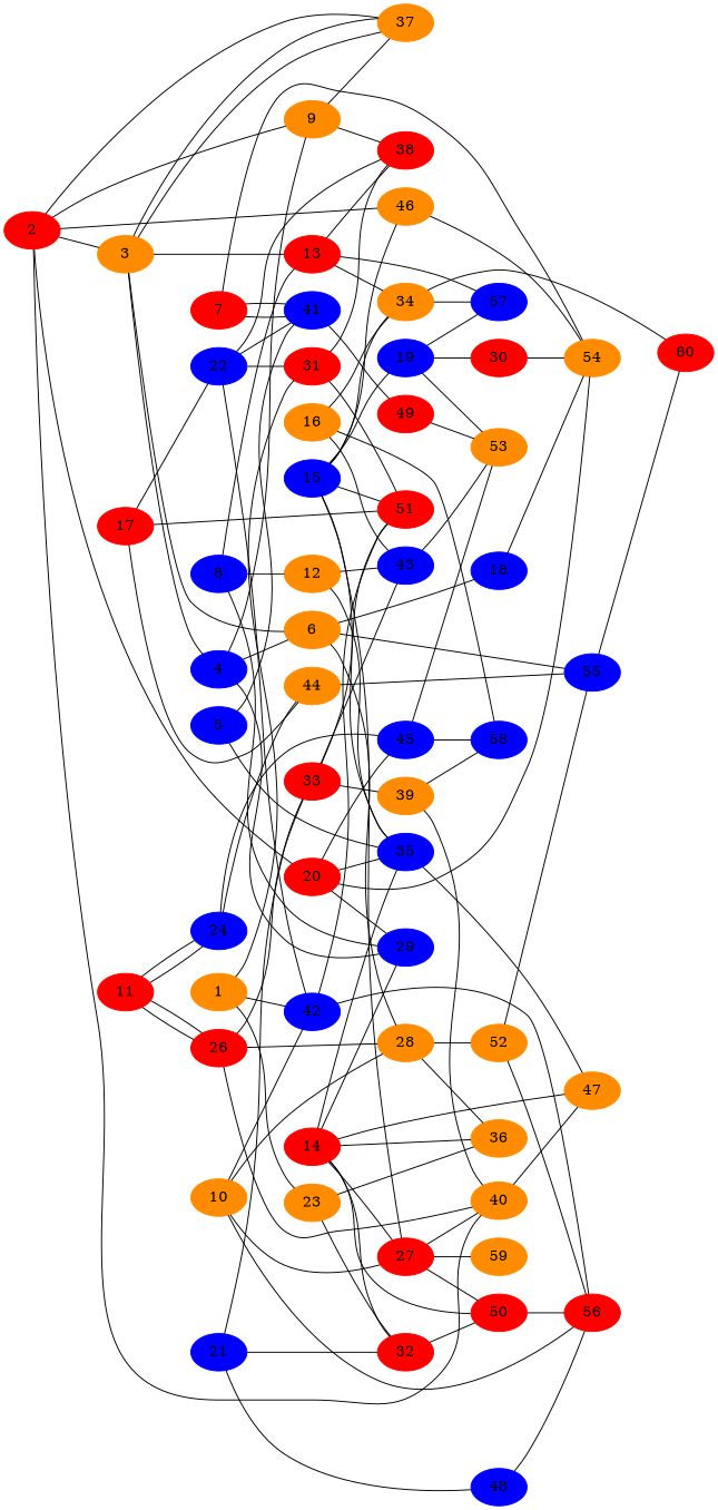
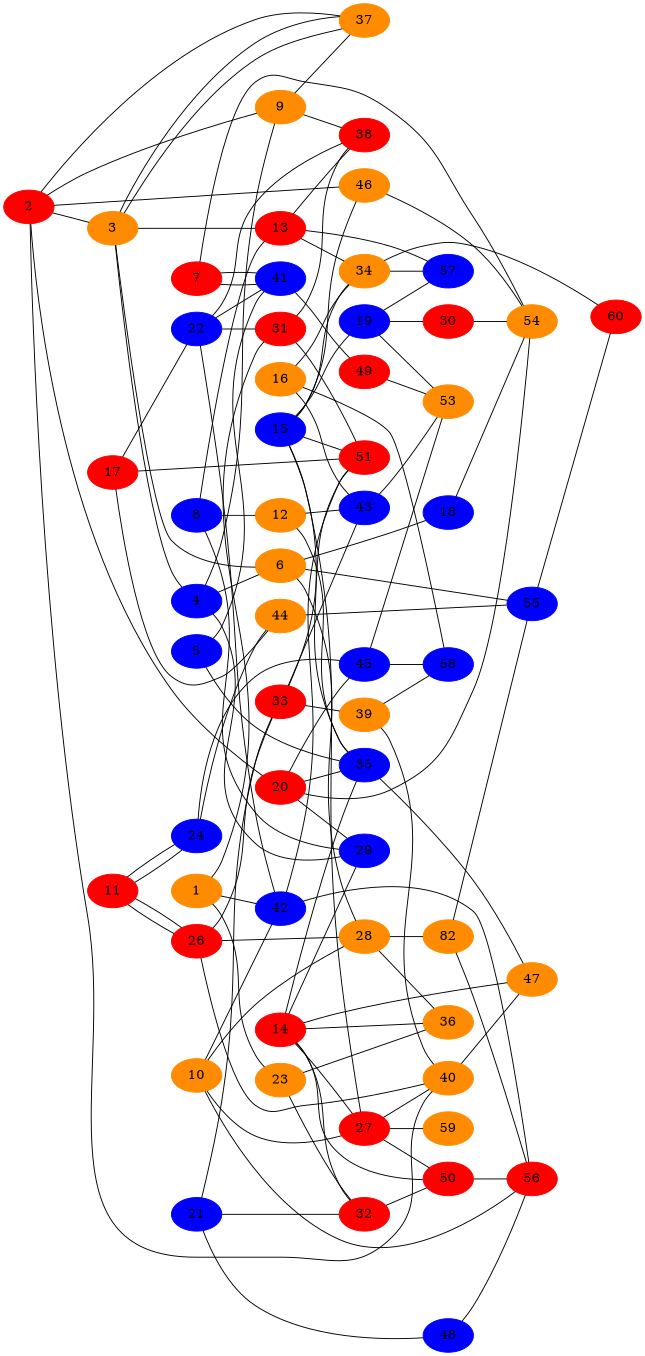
  graph {
    rankdir=LR
    node [color=darkorange style=filled]
    1
    23
    31 [color=red]
    42 [color=blue]
    32 [color=red]
    36
    38 [color=red]
    51 [color=red]
    56 [color=red]
    2 [color=red]
    3
    9
    20 [color=red]
    37
    40
    46
    4 [color=blue]
    6
    13 [color=red]
    29 [color=blue]
    35 [color=blue]
    54
    45 [color=blue]
    47
    18 [color=blue]
    28
    55 [color=blue]
    34
    57 [color=blue]
    5 [color=blue]
    41 [color=blue]
    49 [color=red]
-   52
+   52 [label=82]
    60 [color=red]
    7 [color=red]
    8 [color=blue]
    12
    43 [color=blue]
    10
    27 [color=red]
    59
    50 [color=red]
    11 [color=red]
    24 [color=blue]
    26 [color=red]
    44
    33 [color=red]
    53
    14 [color=red]
    15 [color=blue]
    19 [color=blue]
    30 [color=red]
    16
    58 [color=blue]
    17 [color=red]
    22 [color=blue]
    21 [color=blue]
    48 [color=blue]
    39
    1 -- 23
    1 -- 31
    1 -- 42
    23 -- 32
    23 -- 36
    31 -- 38
    31 -- 51
    42 -- 51
    42 -- 56
    32 -- 50
    2 -- 3
    2 -- 9
    2 -- 20
    2 -- 37
    2 -- 40
    2 -- 46
    3 -- 37
    3 -- 37
    3 -- 4
    3 -- 6
    3 -- 13
    9 -- 38
    9 -- 37
    20 -- 29
    20 -- 35
    20 -- 54
    20 -- 45
    40 -- 47
    46 -- 54
    4 -- 9
    4 -- 6
    4 -- 29
    6 -- 18
    6 -- 28
    6 -- 55
    13 -- 38
    13 -- 34
    13 -- 57
    35 -- 47
    45 -- 53
    45 -- 58
    18 -- 54
    28 -- 36
    28 -- 52
    55 -- 60
    34 -- 57
    34 -- 60
    5 -- 35
    5 -- 41
    41 -- 49
    49 -- 53
    52 -- 56
    52 -- 55
    7 -- 54
    7 -- 41
    7 -- 41
    8 -- 13
    8 -- 29
    8 -- 12
    12 -- 35
    12 -- 43
    43 -- 53
    10 -- 42
    10 -- 56
    10 -- 28
    10 -- 27
    27 -- 40
    27 -- 59
    27 -- 50
    50 -- 56
    11 -- 24
    11 -- 24
    11 -- 26
    11 -- 26
    24 -- 45
    24 -- 44
    26 -- 40
    26 -- 28
    26 -- 33
    44 -- 55
    33 -- 51
    33 -- 43
    33 -- 39
    14 -- 32
    14 -- 36
    14 -- 29
    14 -- 35
    14 -- 47
    14 -- 27
    14 -- 50
    15 -- 51
    15 -- 46
    15 -- 35
    15 -- 34
    15 -- 27
    15 -- 19
    19 -- 57
    19 -- 53
    19 -- 30
    30 -- 54
    16 -- 34
    16 -- 43
    16 -- 58
    17 -- 51
    17 -- 44
    17 -- 22
    22 -- 31
    22 -- 42
    22 -- 38
    22 -- 41
    21 -- 32
    21 -- 33
    21 -- 48
    48 -- 56
    39 -- 40
    39 -- 58
  }
